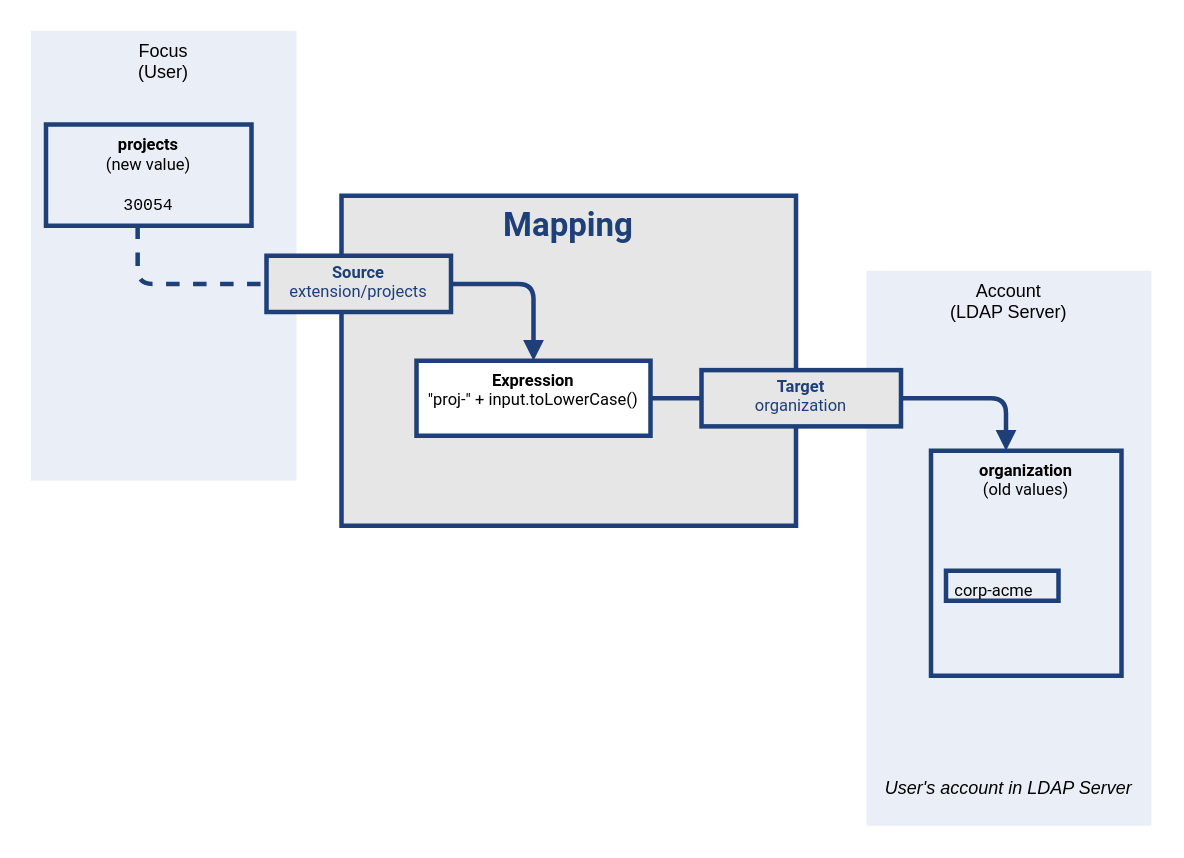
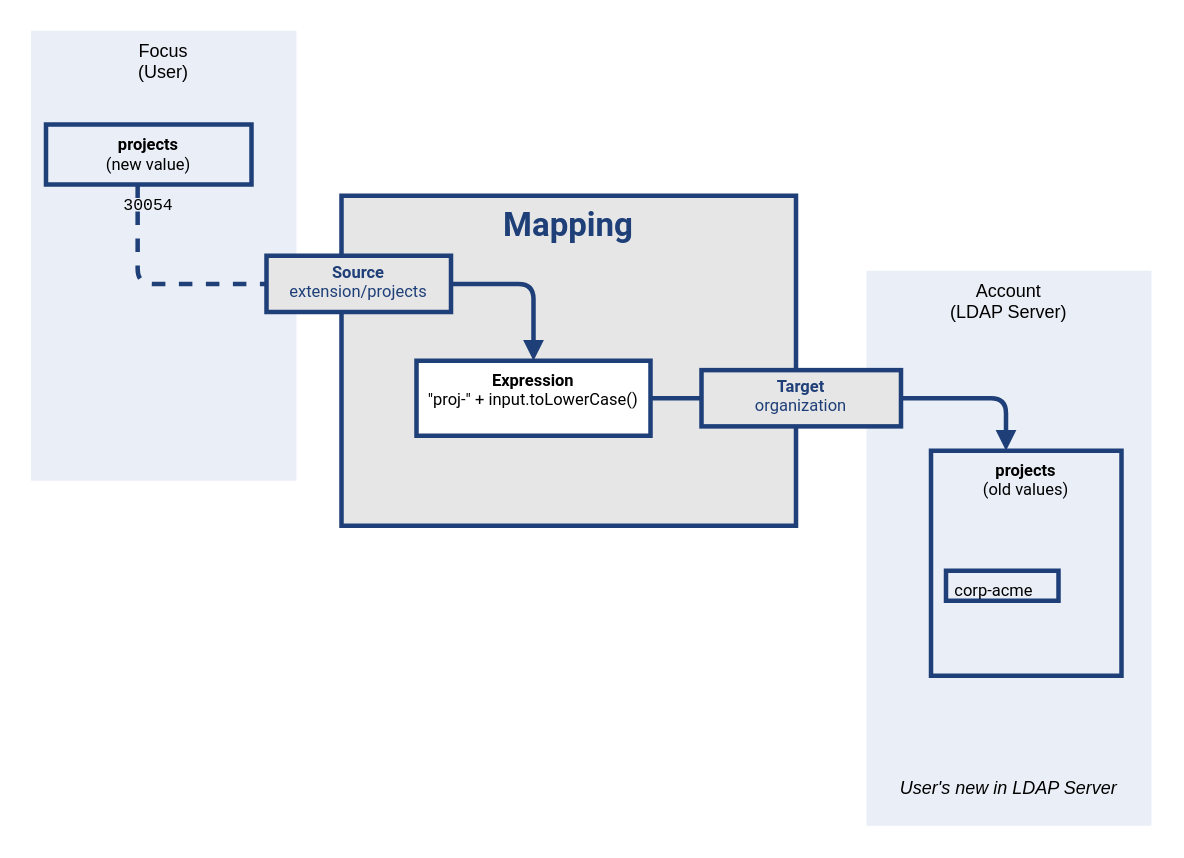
  <mxCell id="0" />
  <mxCell id="1" parent="0" />
  <mxCell id="2" value="Account&lt;br&gt;(LDAP Server)" style="rounded=0;whiteSpace=wrap;html=1;strokeWidth=2;perimeterSpacing=0;glass=0;strokeColor=none;fillColor=#EAEFF7;verticalAlign=top;" parent="1" vertex="1"><mxGeometry x="577" y="180" width="190" height="370" as="geometry" /></mxCell>
  <mxCell id="3" value="Focus&lt;br&gt;(User)" style="rounded=0;whiteSpace=wrap;html=1;strokeWidth=2;perimeterSpacing=0;glass=0;strokeColor=none;fillColor=#EAEFF7;verticalAlign=top;" parent="1" vertex="1"><mxGeometry x="20" y="20" width="177" height="300" as="geometry" /></mxCell>
  <mxCell id="4" value="&lt;font color=&quot;#1e3f78&quot; style=&quot;font-size: 22px&quot;&gt;Mapping&lt;/font&gt;" style="rounded=0;whiteSpace=wrap;html=1;strokeWidth=3;perimeterSpacing=0;glass=0;strokeColor=#1E3F78;fontFamily=Roboto;fontSource=https%3A%2F%2Ffonts.googleapis.com%2Fcss%3Ffamily%3DRoboto;fontColor=#FFFFFF;fontSize=11;fontStyle=1;spacing=2;verticalAlign=top;fillColor=#E6E6E6;" parent="1" vertex="1"><mxGeometry x="227" y="130" width="303" height="220" as="geometry" /></mxCell>
  <mxCell id="5" value="Expression&lt;br&gt;&lt;span style=&quot;font-weight: 400&quot;&gt;&quot;proj-&quot; + input.toLowerCase()&lt;/span&gt;" style="rounded=0;whiteSpace=wrap;html=1;strokeWidth=3;perimeterSpacing=0;glass=0;fontFamily=Roboto;fontSource=https%3A%2F%2Ffonts.googleapis.com%2Fcss%3Ffamily%3DRoboto;fontSize=11;fontStyle=1;spacing=2;strokeColor=#1E3F78;verticalAlign=top;" parent="1" vertex="1"><mxGeometry x="277" y="240" width="156" height="50" as="geometry" /></mxCell>
  <mxCell id="6" value="" style="edgeStyle=elbowEdgeStyle;elbow=horizontal;endArrow=block;html=1;fontFamily=Roboto;fontSource=https%3A%2F%2Ffonts.googleapis.com%2Fcss2%3Ffamily%3DRoboto%3Aital%2Cwght%401%2C300%26display%3Dswapp;fontSize=9;fontColor=#FFFFFF;strokeColor=#1E3F78;strokeWidth=3;endFill=1;exitX=1;exitY=0.5;exitDx=0;exitDy=0;entryX=0.5;entryY=0;entryDx=0;entryDy=0;" parent="1" source="7" target="5" edge="1"><mxGeometry width="50" height="50" relative="1" as="geometry"><mxPoint x="368" y="495.25" as="sourcePoint" /><mxPoint x="446.5" y="330" as="targetPoint" /><Array as="points"><mxPoint x="355" y="220" /></Array></mxGeometry></mxCell>
  <mxCell id="7" value="&lt;font color=&quot;#1e3f78&quot;&gt;Source&lt;br&gt;&lt;span style=&quot;font-weight: 400&quot;&gt;extension/projects&lt;/span&gt;&lt;br&gt;&lt;/font&gt;" style="rounded=0;whiteSpace=wrap;html=1;strokeWidth=3;perimeterSpacing=0;glass=0;strokeColor=#1E3F78;fontFamily=Roboto;fontSource=https%3A%2F%2Ffonts.googleapis.com%2Fcss%3Ffamily%3DRoboto;fontColor=#FFFFFF;fontSize=11;fontStyle=1;spacing=0;verticalAlign=top;fillColor=#E6E6E6;" parent="1" vertex="1"><mxGeometry x="177" y="170" width="123" height="37.5" as="geometry" /></mxCell>
  <mxCell id="8" value="&lt;font color=&quot;#1e3f78&quot;&gt;Target&lt;br&gt;&lt;span style=&quot;font-weight: 400&quot;&gt;organization&lt;/span&gt;&lt;br&gt;&lt;/font&gt;" style="rounded=0;whiteSpace=wrap;html=1;strokeWidth=3;perimeterSpacing=0;glass=0;strokeColor=#1E3F78;fontFamily=Roboto;fontSource=https%3A%2F%2Ffonts.googleapis.com%2Fcss%3Ffamily%3DRoboto;fontColor=#FFFFFF;fontSize=11;fontStyle=1;spacing=0;verticalAlign=top;fillColor=#E6E6E6;" parent="1" vertex="1"><mxGeometry x="467" y="246.25" width="133" height="37.5" as="geometry" /></mxCell>
  <mxCell id="9" value="" style="endArrow=none;html=1;strokeWidth=3;strokeColor=#1E3F78;rounded=0;fontFamily=Courier New;fontSize=14;fontColor=#000000;exitX=0;exitY=0.5;exitDx=0;exitDy=0;entryX=1;entryY=0.5;entryDx=0;entryDy=0;edgeStyle=elbowEdgeStyle;elbow=vertical;endSize=6;jumpSize=6;" parent="1" source="8" target="5" edge="1"><mxGeometry width="50" height="50" relative="1" as="geometry"><mxPoint x="320" y="267.5" as="sourcePoint" /><mxPoint x="510" y="252.5" as="targetPoint" /></mxGeometry></mxCell>
  <mxCell id="10" value="" style="endArrow=none;html=1;strokeWidth=3;strokeColor=#1E3F78;rounded=1;fontFamily=Roboto;fontSource=https%3A%2F%2Ffonts.googleapis.com%2Fcss%3Ffamily%3DRoboto;fontSize=11;fontColor=#000000;endSize=6;elbow=vertical;jumpSize=6;entryX=0;entryY=0.5;entryDx=0;entryDy=0;exitX=0.446;exitY=0.998;exitDx=0;exitDy=0;exitPerimeter=0;edgeStyle=orthogonalEdgeStyle;dashed=1;" parent="1" source="14" target="7" edge="1"><mxGeometry width="50" height="50" relative="1" as="geometry"><mxPoint x="60" y="189" as="sourcePoint" /><mxPoint x="510" y="360" as="targetPoint" /></mxGeometry></mxCell>
  <mxCell id="11" value="" style="edgeStyle=elbowEdgeStyle;elbow=vertical;endArrow=block;html=1;fontFamily=Roboto;fontSource=https%3A%2F%2Ffonts.googleapis.com%2Fcss2%3Ffamily%3DRoboto%3Aital%2Cwght%401%2C300%26display%3Dswapp;fontSize=9;fontColor=#FFFFFF;strokeColor=#1E3F78;strokeWidth=3;endFill=1;rounded=1;endSize=6;jumpSize=6;exitX=1;exitY=0.5;exitDx=0;exitDy=0;" parent="1" source="8" target="12" edge="1"><mxGeometry width="50" height="50" relative="1" as="geometry"><mxPoint x="722" y="262.5" as="sourcePoint" /><mxPoint x="722" y="265" as="targetPoint" /><Array as="points"><mxPoint x="670" y="265" /></Array></mxGeometry></mxCell>
- <mxCell id="12" value="organization&lt;br&gt;&lt;span style=&quot;font-weight: normal&quot;&gt;(old values)&lt;/span&gt;" style="rounded=0;whiteSpace=wrap;html=1;strokeWidth=3;perimeterSpacing=0;glass=0;fontFamily=Roboto;fontSource=https%3A%2F%2Ffonts.googleapis.com%2Fcss%3Ffamily%3DRoboto;fontSize=11;fontStyle=1;spacing=2;strokeColor=#1E3F78;verticalAlign=top;fillColor=#EAEFF7;" parent="1" vertex="1"><mxGeometry x="620" y="300" width="127" height="150" as="geometry" /></mxCell>
- <mxCell id="13" value="&lt;i&gt;User's account in LDAP Server&lt;/i&gt;" style="text;html=1;strokeColor=none;fillColor=none;align=center;verticalAlign=middle;whiteSpace=wrap;rounded=0;" parent="1" vertex="1"><mxGeometry x="587" y="510" width="170" height="30" as="geometry" /></mxCell>
- <mxCell id="14" value="projects&lt;br&gt;&lt;span style=&quot;font-weight: normal&quot;&gt;(new value)&lt;br&gt;&lt;br&gt;&lt;/span&gt;&lt;span style=&quot;font-weight: normal&quot;&gt;&lt;font face=&quot;Courier New&quot;&gt;30054&lt;/font&gt;&lt;br&gt;&lt;/span&gt;" style="rounded=0;whiteSpace=wrap;html=1;strokeWidth=3;perimeterSpacing=0;glass=0;fontFamily=Roboto;fontSource=https%3A%2F%2Ffonts.googleapis.com%2Fcss%3Ffamily%3DRoboto;fontSize=11;fontStyle=1;spacing=2;strokeColor=#1E3F78;verticalAlign=top;fillColor=#EAEFF7;" parent="1" vertex="1"><mxGeometry x="30" y="82.5" width="137" height="67.5" as="geometry" /></mxCell>
+ <mxCell id="12" value="projects&lt;br&gt;&lt;span style=&quot;font-weight: normal&quot;&gt;(old values)&lt;/span&gt;" style="rounded=0;whiteSpace=wrap;html=1;strokeWidth=3;perimeterSpacing=0;glass=0;fontFamily=Roboto;fontSource=https%3A%2F%2Ffonts.googleapis.com%2Fcss%3Ffamily%3DRoboto;fontSize=11;fontStyle=1;spacing=2;strokeColor=#1E3F78;verticalAlign=top;fillColor=#EAEFF7;" parent="1" vertex="1"><mxGeometry x="620" y="300" width="127" height="150" as="geometry" /></mxCell>
+ <mxCell id="13" value="&lt;i&gt;User's new in LDAP Server&lt;/i&gt;" style="text;html=1;strokeColor=none;fillColor=none;align=center;verticalAlign=middle;whiteSpace=wrap;rounded=0;" parent="1" vertex="1"><mxGeometry x="587" y="510" width="170" height="30" as="geometry" /></mxCell>
+ <mxCell id="14" value="projects&lt;br&gt;&lt;span style=&quot;font-weight: normal&quot;&gt;(new value)&lt;br&gt;&lt;br&gt;&lt;/span&gt;&lt;span style=&quot;font-weight: normal&quot;&gt;&lt;font face=&quot;Courier New&quot;&gt;30054&lt;/font&gt;&lt;br&gt;&lt;/span&gt;" style="rounded=0;whiteSpace=wrap;html=1;strokeWidth=3;perimeterSpacing=0;glass=0;fontFamily=Roboto;fontSource=https%3A%2F%2Ffonts.googleapis.com%2Fcss%3Ffamily%3DRoboto;fontSize=11;fontStyle=1;spacing=2;strokeColor=#1E3F78;verticalAlign=top;fillColor=#EAEFF7;" parent="1" vertex="1"><mxGeometry x="30" y="82.5" width="137" height="40" as="geometry" /></mxCell>
  <mxCell id="15" value="&lt;div&gt;&lt;span style=&quot;font-weight: 400&quot;&gt;corp-acme&lt;/span&gt;&lt;br&gt;&lt;/div&gt;" style="rounded=0;whiteSpace=wrap;html=1;strokeWidth=3;perimeterSpacing=0;glass=0;fontFamily=Roboto;fontSource=https%3A%2F%2Ffonts.googleapis.com%2Fcss%3Ffamily%3DRoboto;fontSize=11;fontStyle=1;spacing=2;strokeColor=#1E3F78;verticalAlign=top;fillColor=#EAEFF7;align=left;spacingLeft=4;" vertex="1" parent="1"><mxGeometry x="630" y="380" width="75" height="20" as="geometry" /></mxCell>
